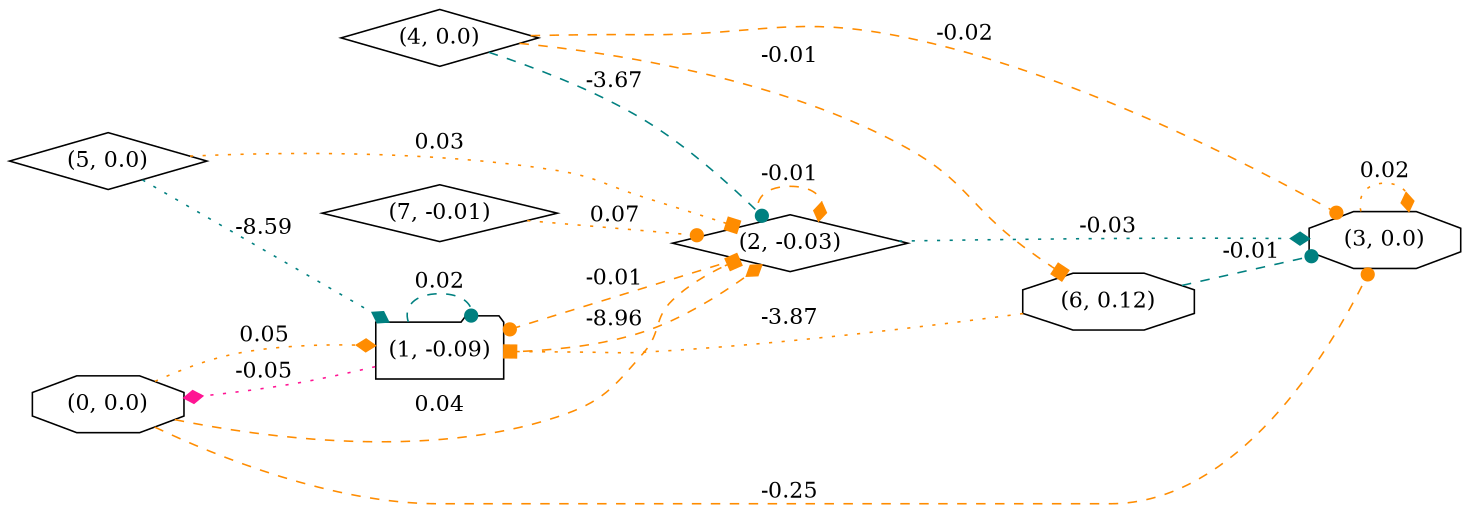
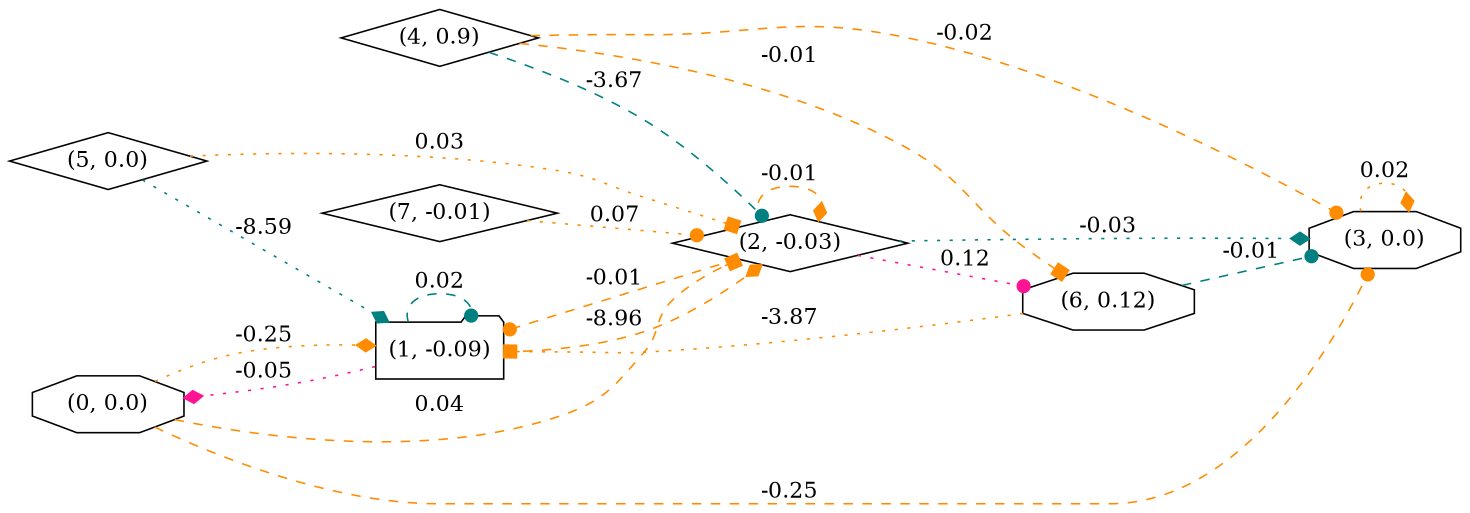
  digraph {
    rankdir=LR
    node [shape=diamond]
    edge [arrowhead=dot color=darkorange style=dashed]
    n1 [label="(0, 0.0)" shape=octagon]
    n2 [label="(1, -0.09)" shape=folder]
    n3 [label="(2, -0.03)"]
    n4 [label="(3, 0.0)" shape=octagon]
    n5 [label="(6, 0.12)" shape=octagon]
-   n6 [label="(4, 0.0)"]
+   n6 [label="(4, 0.9)"]
    n7 [label="(5, 0.0)"]
    n8 [label="(7, -0.01)"]
-   n1 -> n2 [arrowhead=diamond label=0.05 style=dotted]
+   n1 -> n2 [arrowhead=diamond label=-0.25 style=dotted]
    n1 -> n3 [arrowhead=box label=0.04]
    n1 -> n4 [label=-0.25]
    n2 -> n1 [arrowhead=diamond color=deeppink label=-0.05 style=dotted]
    n2 -> n2 [color=teal label=0.02]
    n2 -> n3 [arrowhead=diamond label=-8.96]
    n3 -> n2 [label=-0.01]
    n3 -> n3 [arrowhead=diamond label=-0.01]
    n3 -> n4 [arrowhead=diamond color=teal label=-0.03 style=dotted]
+   n3 -> n5 [color=deeppink label=0.12 style=dotted]
    n4 -> n4 [arrowhead=diamond label=0.02 style=dotted]
    n5 -> n2 [arrowhead=box label=-3.87 style=dotted]
    n5 -> n4 [color=teal label=-0.01]
    n6 -> n3 [color=teal label=-3.67]
    n6 -> n4 [label=-0.02]
    n6 -> n5 [arrowhead=box label=-0.01]
    n7 -> n2 [arrowhead=diamond color=teal label=-8.59 style=dotted]
    n7 -> n3 [arrowhead=box label=0.03 style=dotted]
    n8 -> n3 [label=0.07 style=dotted]
  }
